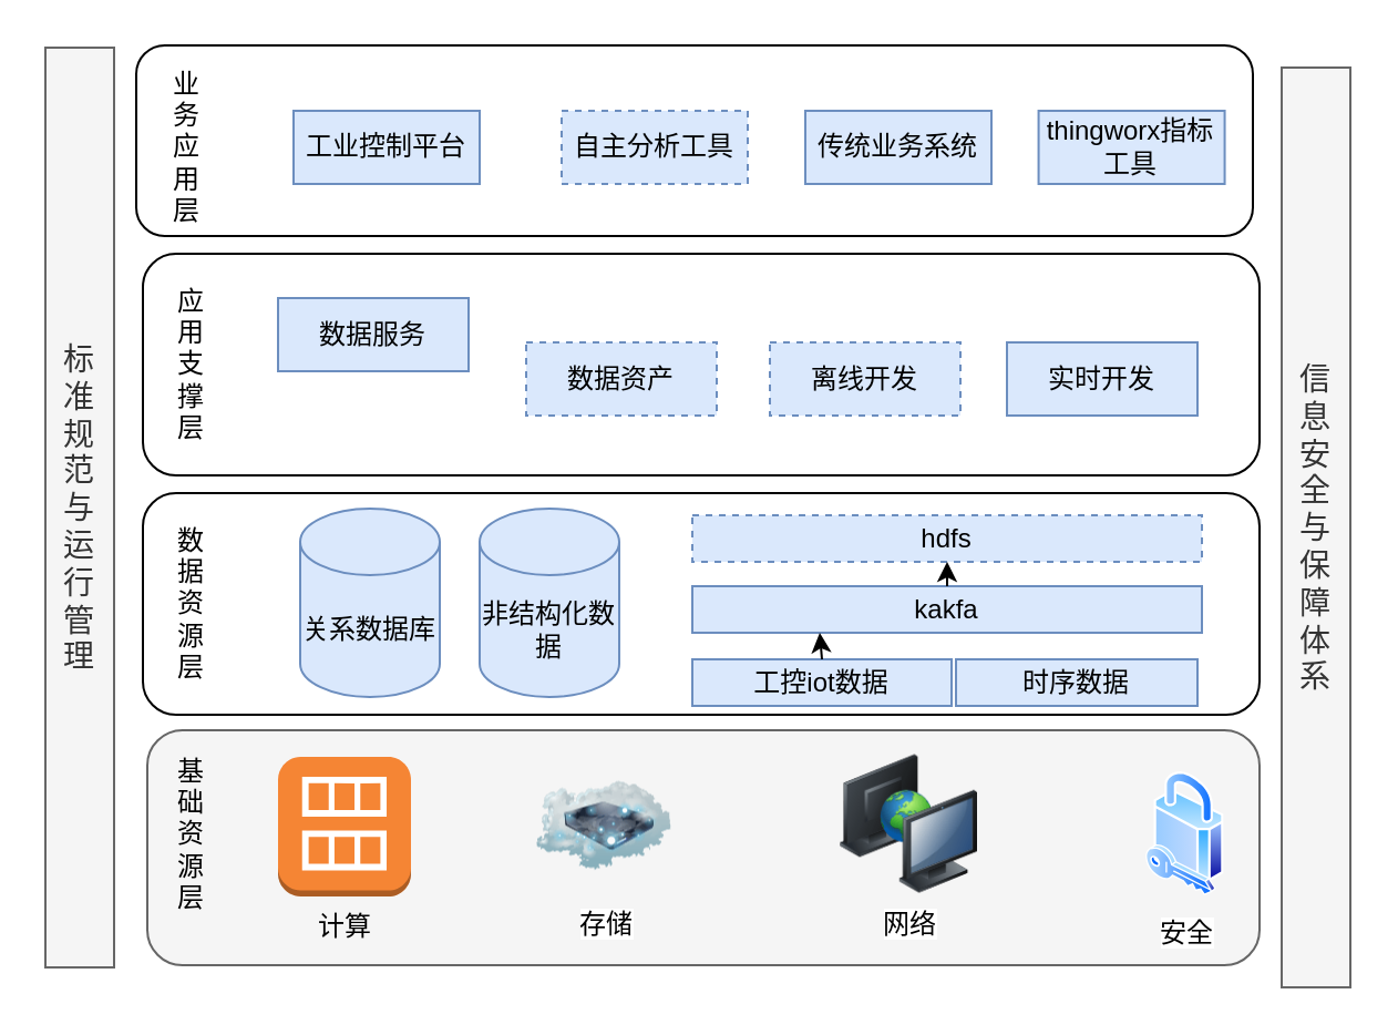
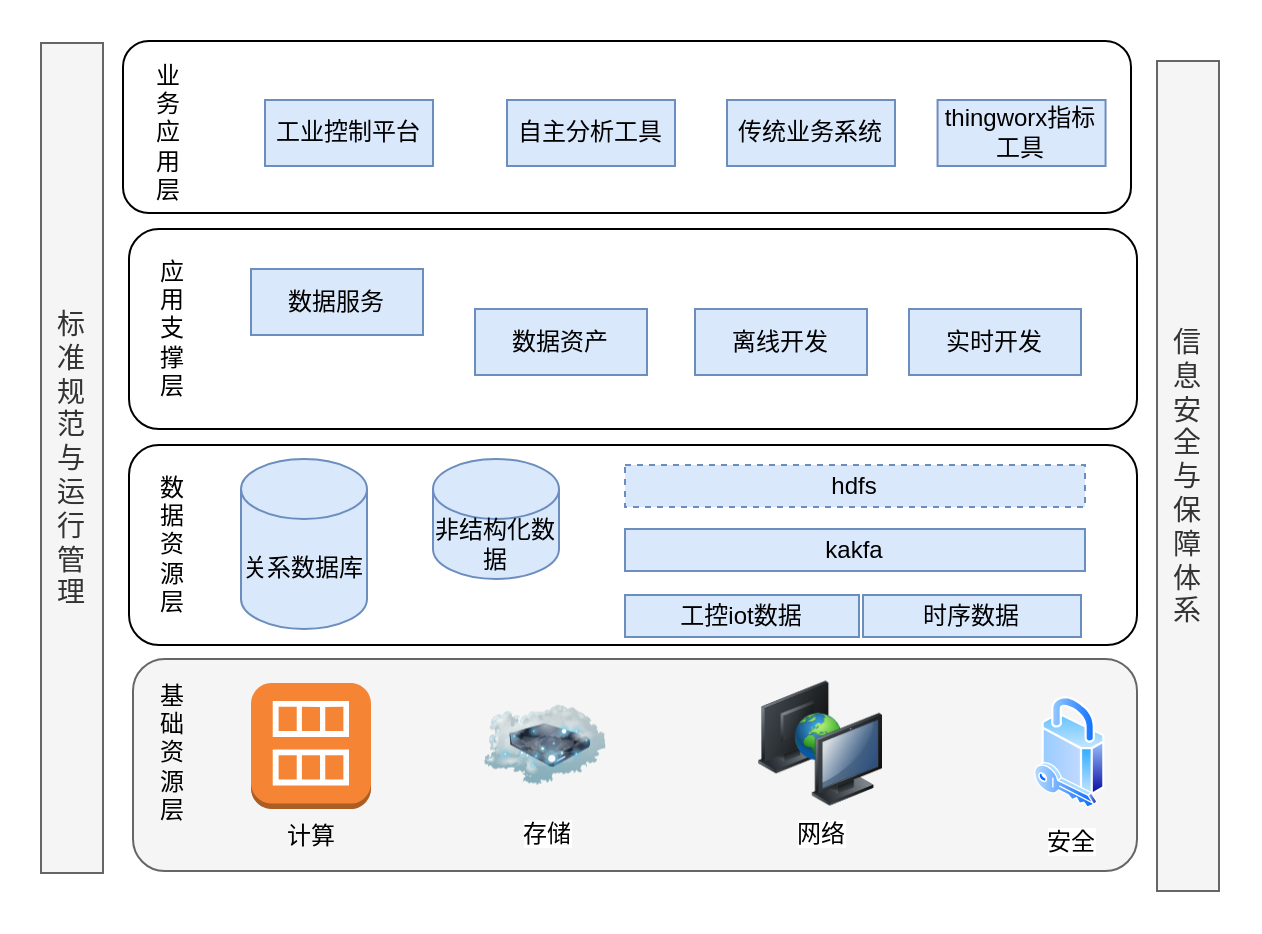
  <mxCell id="0" />
  <mxCell id="1" parent="0" />
  <mxCell id="2" value="" style="rounded=1;whiteSpace=wrap;html=1;fillColor=#f5f5f5;strokeColor=#666666;fontColor=#333333;" parent="1" vertex="1"><mxGeometry x="66" y="329" width="502" height="106" as="geometry" /></mxCell>
  <mxCell id="3" value="" style="rounded=1;whiteSpace=wrap;html=1;" parent="1" vertex="1"><mxGeometry x="64" y="222" width="504" height="100" as="geometry" /></mxCell>
  <mxCell id="4" value="" style="rounded=1;whiteSpace=wrap;html=1;" parent="1" vertex="1"><mxGeometry x="64" y="114" width="504" height="100" as="geometry" /></mxCell>
  <mxCell id="5" value="网络" style="image;html=1;image=img/lib/clip_art/computers/Network_2_128x128.png" parent="1" vertex="1"><mxGeometry x="379" y="340" width="62" height="63" as="geometry" /></mxCell>
  <mxCell id="6" value="计算" style="outlineConnect=0;dashed=0;verticalLabelPosition=bottom;verticalAlign=top;align=center;html=1;shape=mxgraph.aws3.ami;fillColor=#F58534;gradientColor=none;" parent="1" vertex="1"><mxGeometry x="125" y="341" width="60" height="63" as="geometry" /></mxCell>
  <mxCell id="7" value="存储" style="image;html=1;image=img/lib/clip_art/networking/Cloud_Storage_128x128.png" parent="1" vertex="1"><mxGeometry x="242" y="342" width="61" height="61" as="geometry" /></mxCell>
  <mxCell id="8" value="安全" style="aspect=fixed;perimeter=ellipsePerimeter;html=1;align=center;shadow=0;dashed=0;spacingTop=3;image;image=img/lib/active_directory/security.svg;" parent="1" vertex="1"><mxGeometry x="517" y="348" width="35.28" height="56" as="geometry" /></mxCell>
  <mxCell id="9" value="基&lt;br&gt;础&lt;br&gt;资&lt;br&gt;源&lt;br&gt;层" style="text;html=1;strokeColor=none;fillColor=none;align=center;verticalAlign=middle;whiteSpace=wrap;rounded=0;" parent="1" vertex="1"><mxGeometry x="66" y="366" width="40" height="20" as="geometry" /></mxCell>
  <mxCell id="10" value="数&lt;br&gt;据&lt;br&gt;资&lt;br&gt;源&lt;br&gt;层" style="text;html=1;strokeColor=none;fillColor=none;align=center;verticalAlign=middle;whiteSpace=wrap;rounded=0;" parent="1" vertex="1"><mxGeometry x="66" y="261.5" width="40" height="20" as="geometry" /></mxCell>
- <mxCell id="11" value="离线开发" style="rounded=0;whiteSpace=wrap;html=1;fillColor=#dae8fc;strokeColor=#6c8ebf;dashed=1;" parent="1" vertex="1"><mxGeometry x="347" y="154" width="86" height="33" as="geometry" /></mxCell>
+ <mxCell id="11" value="离线开发" style="rounded=0;whiteSpace=wrap;html=1;fillColor=#dae8fc;strokeColor=#6c8ebf;" parent="1" vertex="1"><mxGeometry x="347" y="154" width="86" height="33" as="geometry" /></mxCell>
  <mxCell id="12" value="实时开发" style="rounded=0;whiteSpace=wrap;html=1;fillColor=#dae8fc;strokeColor=#6c8ebf;" parent="1" vertex="1"><mxGeometry x="454" y="154" width="86" height="33" as="geometry" /></mxCell>
  <mxCell id="13" value="应&lt;br&gt;用&lt;br&gt;支&lt;br&gt;撑&lt;br&gt;层" style="text;html=1;strokeColor=none;fillColor=none;align=center;verticalAlign=middle;whiteSpace=wrap;rounded=0;" parent="1" vertex="1"><mxGeometry x="66" y="154" width="40" height="20" as="geometry" /></mxCell>
  <mxCell id="14" style="edgeStyle=orthogonalEdgeStyle;rounded=0;orthogonalLoop=1;jettySize=auto;html=1;exitX=0.5;exitY=1;exitDx=0;exitDy=0;" parent="1" source="13" target="13" edge="1"><mxGeometry relative="1" as="geometry" /></mxCell>
  <mxCell id="15" value="" style="rounded=1;whiteSpace=wrap;html=1;" parent="1" vertex="1"><mxGeometry x="61" y="20" width="504" height="86" as="geometry" /></mxCell>
  <mxCell id="16" value="工业控制平台" style="rounded=0;whiteSpace=wrap;html=1;fillColor=#dae8fc;strokeColor=#6c8ebf;" parent="1" vertex="1"><mxGeometry x="132" y="49.5" width="84" height="33" as="geometry" /></mxCell>
  <mxCell id="17" value="业&lt;br&gt;务&lt;br&gt;应&lt;br&gt;用&lt;br&gt;层" style="text;html=1;strokeColor=none;fillColor=none;align=center;verticalAlign=middle;whiteSpace=wrap;rounded=0;" parent="1" vertex="1"><mxGeometry x="64" y="56" width="40" height="20" as="geometry" /></mxCell>
  <mxCell id="18" value="标&lt;br style=&quot;font-size: 14px;&quot;&gt;准&lt;br style=&quot;font-size: 14px;&quot;&gt;规&lt;br style=&quot;font-size: 14px;&quot;&gt;范&lt;br style=&quot;font-size: 14px;&quot;&gt;与&lt;br style=&quot;font-size: 14px;&quot;&gt;运&lt;br style=&quot;font-size: 14px;&quot;&gt;行&lt;br style=&quot;font-size: 14px;&quot;&gt;管&lt;br style=&quot;font-size: 14px;&quot;&gt;理" style="rounded=0;whiteSpace=wrap;html=1;fontSize=14;fillColor=#f5f5f5;strokeColor=#666666;fontColor=#333333;" parent="1" vertex="1"><mxGeometry x="20" y="21" width="31" height="415" as="geometry" /></mxCell>
  <mxCell id="19" value="信&lt;br&gt;息&lt;br&gt;安&lt;br&gt;全&lt;br&gt;与&lt;br&gt;保&lt;br&gt;障&lt;br&gt;体&lt;br&gt;系" style="rounded=0;whiteSpace=wrap;html=1;fontSize=14;fillColor=#f5f5f5;strokeColor=#666666;fontColor=#333333;" parent="1" vertex="1"><mxGeometry x="578" y="30" width="31" height="415" as="geometry" /></mxCell>
- <mxCell id="20" value="自主分析工具" style="rounded=0;whiteSpace=wrap;html=1;fillColor=#dae8fc;strokeColor=#6c8ebf;dashed=1;" parent="1" vertex="1"><mxGeometry x="253" y="49.5" width="84" height="33" as="geometry" /></mxCell>
+ <mxCell id="20" value="自主分析工具" style="rounded=0;whiteSpace=wrap;html=1;fillColor=#dae8fc;strokeColor=#6c8ebf;" parent="1" vertex="1"><mxGeometry x="253" y="49.5" width="84" height="33" as="geometry" /></mxCell>
  <mxCell id="21" value="工控iot数据" style="rounded=0;whiteSpace=wrap;html=1;fillColor=#dae8fc;strokeColor=#6c8ebf;" parent="1" vertex="1"><mxGeometry x="312" y="297" width="117" height="21" as="geometry" /></mxCell>
  <mxCell id="22" value="kakfa" style="rounded=0;whiteSpace=wrap;html=1;fillColor=#dae8fc;strokeColor=#6c8ebf;" parent="1" vertex="1"><mxGeometry x="312" y="264" width="230" height="21" as="geometry" /></mxCell>
  <mxCell id="23" value="时序数据" style="rounded=0;whiteSpace=wrap;html=1;fillColor=#dae8fc;strokeColor=#6c8ebf;" parent="1" vertex="1"><mxGeometry x="431" y="297" width="109" height="21" as="geometry" /></mxCell>
- <mxCell id="24" value="" style="endArrow=classic;html=1;exitX=0.5;exitY=0;exitDx=0;exitDy=0;entryX=0.25;entryY=1;entryDx=0;entryDy=0;" parent="1" source="21" target="22" edge="1"><mxGeometry width="50" height="50" relative="1" as="geometry"><mxPoint x="443" y="220" as="sourcePoint" /><mxPoint x="493" y="170" as="targetPoint" /></mxGeometry></mxCell>
  <mxCell id="25" value="hdfs" style="rounded=0;whiteSpace=wrap;html=1;fillColor=#dae8fc;strokeColor=#6c8ebf;dashed=1;" parent="1" vertex="1"><mxGeometry x="312" y="232" width="230" height="21" as="geometry" /></mxCell>
- <mxCell id="26" value="" style="endArrow=classic;html=1;entryX=0.5;entryY=1;entryDx=0;entryDy=0;" parent="1" source="22" target="25" edge="1"><mxGeometry width="50" height="50" relative="1" as="geometry"><mxPoint x="366" y="217.5" as="sourcePoint" /><mxPoint x="416" y="167.5" as="targetPoint" /></mxGeometry></mxCell>
- <mxCell id="27" value="关系数据库" style="shape=cylinder3;whiteSpace=wrap;html=1;boundedLbl=1;backgroundOutline=1;size=15;fillColor=#dae8fc;strokeColor=#6c8ebf;" parent="1" vertex="1"><mxGeometry x="135" y="229" width="63" height="85" as="geometry" /></mxCell>
- <mxCell id="28" value="非结构化数据" style="shape=cylinder3;whiteSpace=wrap;html=1;boundedLbl=1;backgroundOutline=1;size=15;fillColor=#dae8fc;strokeColor=#6c8ebf;" parent="1" vertex="1"><mxGeometry x="216" y="229" width="63" height="85" as="geometry" /></mxCell>
- <mxCell id="29" value="数据资产" style="rounded=0;whiteSpace=wrap;html=1;fillColor=#dae8fc;strokeColor=#6c8ebf;dashed=1;" parent="1" vertex="1"><mxGeometry x="237" y="154" width="86" height="33" as="geometry" /></mxCell>
+ <mxCell id="27" value="关系数据库" style="shape=cylinder3;whiteSpace=wrap;html=1;boundedLbl=1;backgroundOutline=1;size=15;fillColor=#dae8fc;strokeColor=#6c8ebf;" parent="1" vertex="1"><mxGeometry x="120" y="229" width="63" height="85" as="geometry" /></mxCell>
+ <mxCell id="28" value="非结构化数据" style="shape=cylinder3;whiteSpace=wrap;html=1;boundedLbl=1;backgroundOutline=1;size=15;fillColor=#dae8fc;strokeColor=#6c8ebf;" parent="1" vertex="1"><mxGeometry x="216" y="229" width="63" height="60" as="geometry" /></mxCell>
+ <mxCell id="29" value="数据资产" style="rounded=0;whiteSpace=wrap;html=1;fillColor=#dae8fc;strokeColor=#6c8ebf;" parent="1" vertex="1"><mxGeometry x="237" y="154" width="86" height="33" as="geometry" /></mxCell>
  <mxCell id="30" value="数据服务" style="rounded=0;whiteSpace=wrap;html=1;fillColor=#dae8fc;strokeColor=#6c8ebf;" parent="1" vertex="1"><mxGeometry x="125" y="134" width="86" height="33" as="geometry" /></mxCell>
  <mxCell id="31" value="传统业务系统" style="rounded=0;whiteSpace=wrap;html=1;fillColor=#dae8fc;strokeColor=#6c8ebf;" parent="1" vertex="1"><mxGeometry x="363" y="49.5" width="84" height="33" as="geometry" /></mxCell>
  <mxCell id="32" value="thingworx指标工具" style="rounded=0;whiteSpace=wrap;html=1;fillColor=#dae8fc;strokeColor=#6c8ebf;" parent="1" vertex="1"><mxGeometry x="468.28" y="49.5" width="84" height="33" as="geometry" /></mxCell>
